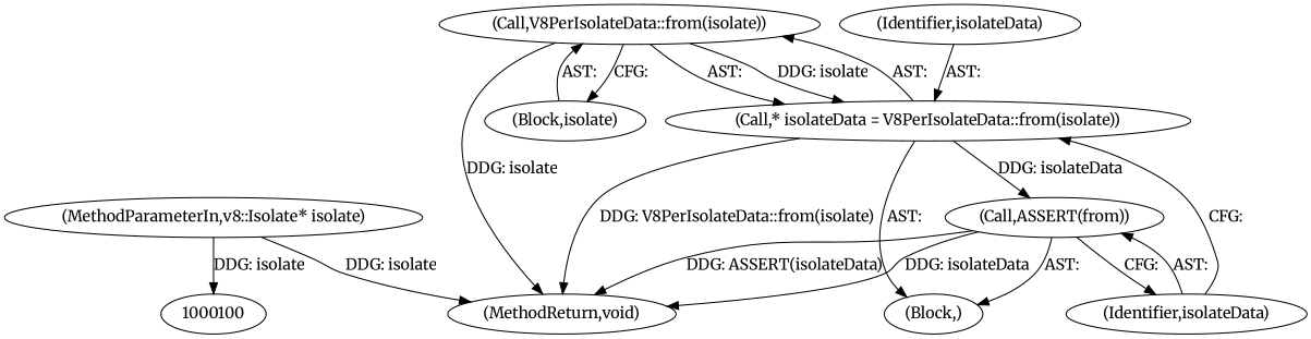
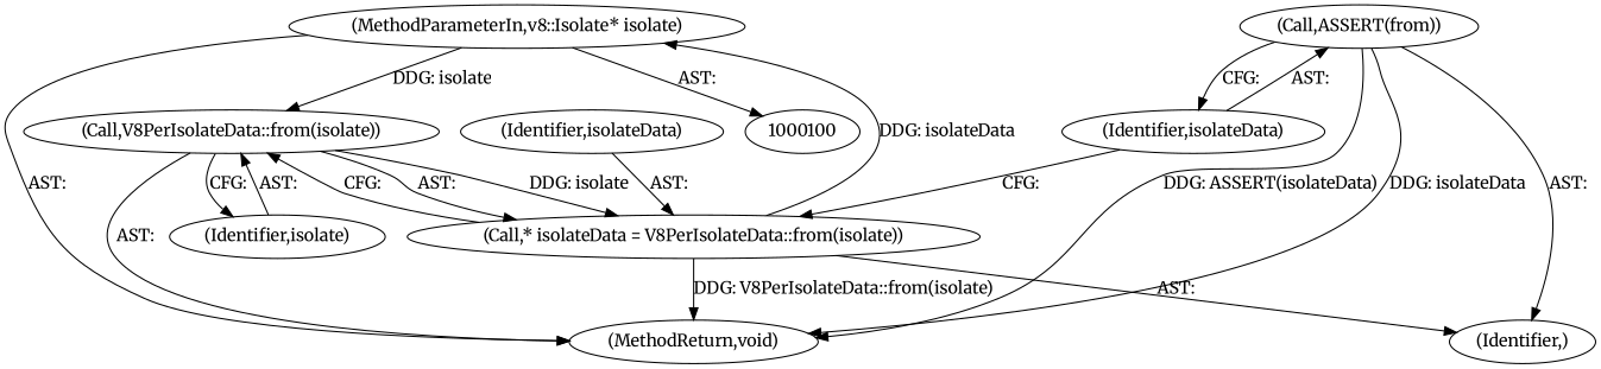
  digraph {
    fontname=Merriweather
    node [fontname=Merriweather]
    edge [fontname=Merriweather]
    n1 [label="(MethodParameterIn,v8::Isolate* isolate)"]
    n2 [label="(Call,V8PerIsolateData::from(isolate))"]
    n3 [label="(MethodReturn,void)"]
    1000100
    n5 [label="(Call,* isolateData = V8PerIsolateData::from(isolate))"]
-   n6 [label="(Block,isolate)"]
+   n6 [label="(Identifier,isolate)"]
    n7 [label="(Call,ASSERT(from))"]
-   n8 [label="(Block,)"]
+   n8 [label="(Identifier,)"]
    n9 [label="(Identifier,isolateData)"]
    n10 [label="(Identifier,isolateData)"]
-   n1 -> n3 [label="DDG: isolate"]
-   n1 -> 1000100 [label="DDG: isolate"]
-   n2 -> n3 [label="DDG: isolate"]
+   n1 -> n2 [label="DDG: isolate"]
+   n1 -> n3 [label="AST: "]
+   n1 -> 1000100 [label="AST: "]
+   n2 -> n3 [label="AST: "]
    n2 -> n5 [label="AST: "]
    n2 -> n5 [label="DDG: isolate"]
    n2 -> n6 [label="CFG: "]
-   n5 -> n2 [label="AST: "]
+   n5 -> n2 [label="CFG: "]
    n5 -> n3 [label="DDG: V8PerIsolateData::from(isolate)"]
-   n5 -> n7 [label="DDG: isolateData"]
+   n5 -> n1 [label="DDG: isolateData"]
    n5 -> n8 [label="AST: "]
    n6 -> n2 [label="AST: "]
    n7 -> n3 [label="DDG: ASSERT(isolateData)"]
    n7 -> n3 [label="DDG: isolateData"]
    n7 -> n8 [label="AST: "]
    n7 -> n9 [label="CFG: "]
    n9 -> n5 [label="CFG: "]
    n9 -> n7 [label="AST: "]
    n10 -> n5 [label="AST: "]
  }
